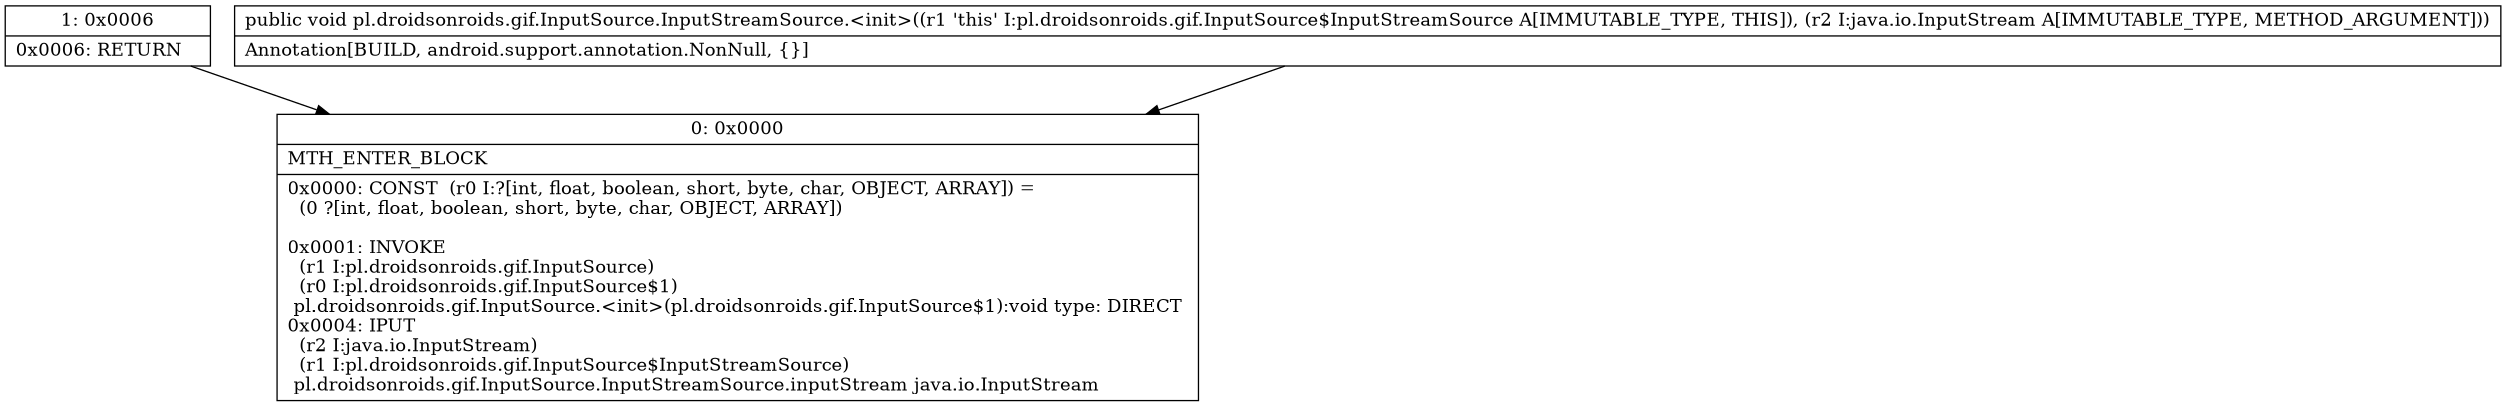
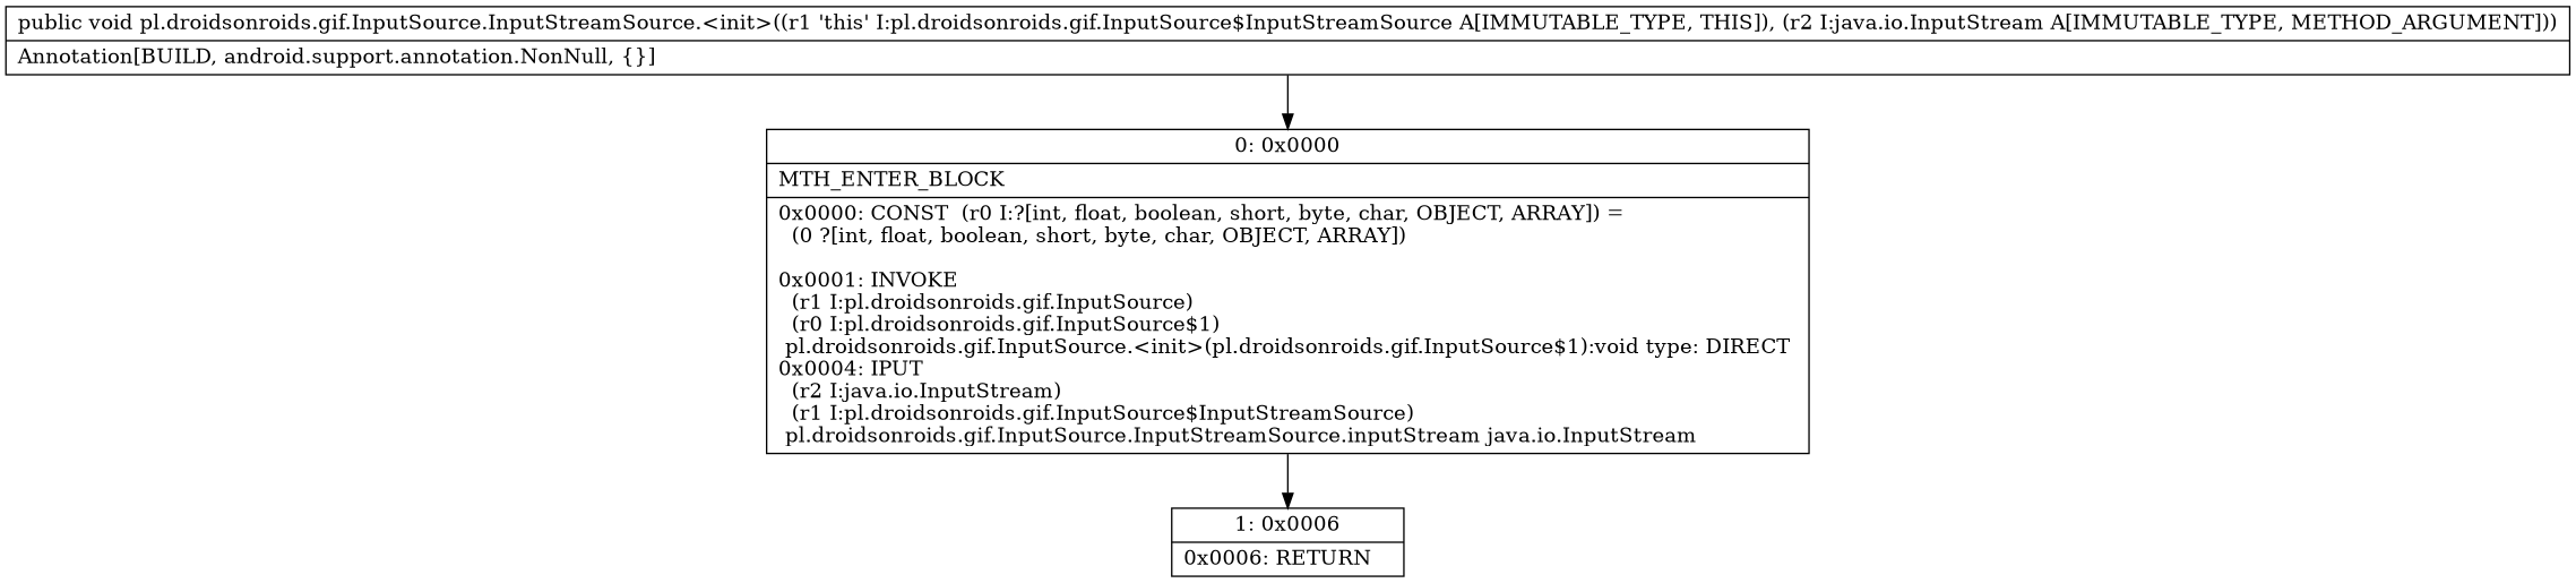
  digraph {
    node [shape=record]
    n1 [label="{0\:\ 0x0000|MTH_ENTER_BLOCK\l|0x0000: CONST  (r0 I:?[int, float, boolean, short, byte, char, OBJECT, ARRAY]) = \l  (0 ?[int, float, boolean, short, byte, char, OBJECT, ARRAY])\l \l0x0001: INVOKE  \l  (r1 I:pl.droidsonroids.gif.InputSource)\l  (r0 I:pl.droidsonroids.gif.InputSource$1)\l pl.droidsonroids.gif.InputSource.\<init\>(pl.droidsonroids.gif.InputSource$1):void type: DIRECT \l0x0004: IPUT  \l  (r2 I:java.io.InputStream)\l  (r1 I:pl.droidsonroids.gif.InputSource$InputStreamSource)\l pl.droidsonroids.gif.InputSource.InputStreamSource.inputStream java.io.InputStream \l}"]
    n2 [label="{1\:\ 0x0006|0x0006: RETURN   \l}"]
    n3 [label="{public void pl.droidsonroids.gif.InputSource.InputStreamSource.\<init\>((r1 'this' I:pl.droidsonroids.gif.InputSource$InputStreamSource A[IMMUTABLE_TYPE, THIS]), (r2 I:java.io.InputStream A[IMMUTABLE_TYPE, METHOD_ARGUMENT]))  | Annotation[BUILD, android.support.annotation.NonNull, \{\}]\l}"]
-   n2 -> n1
+   n1 -> n2
    n3 -> n1
  }
